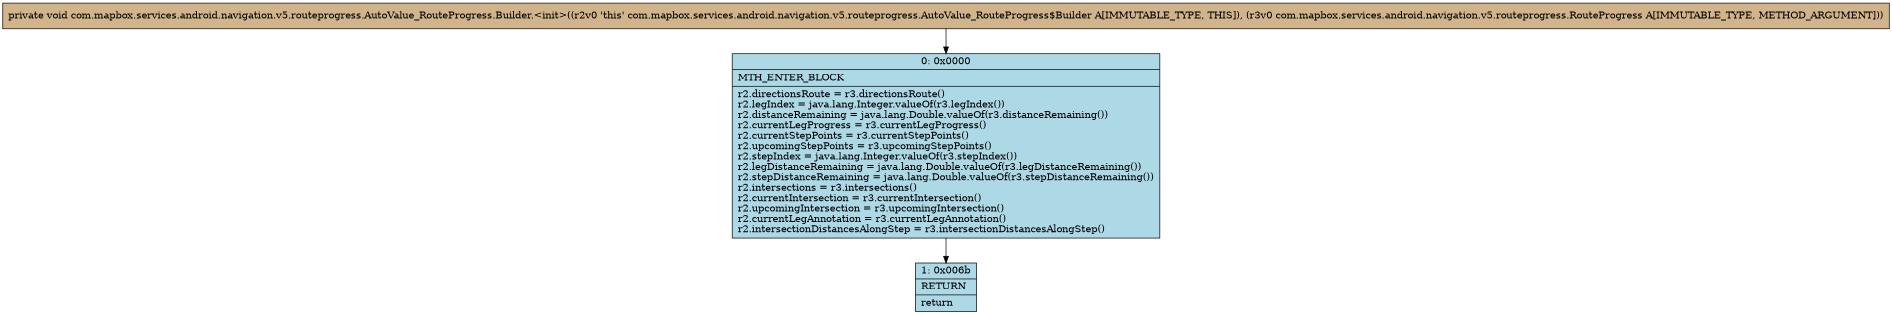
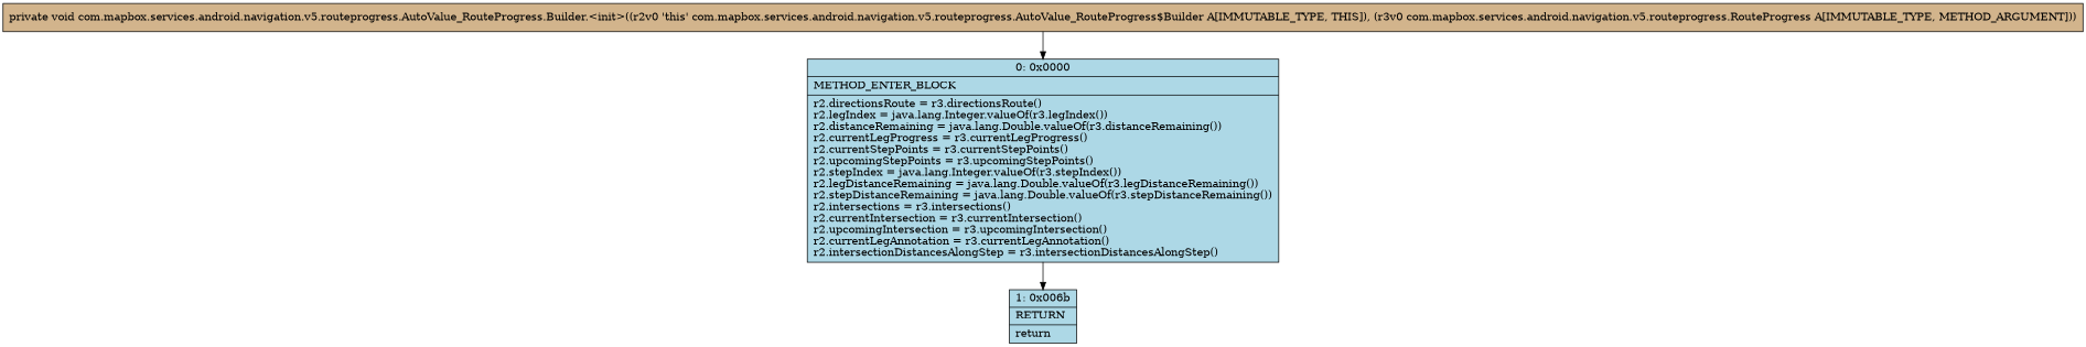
  digraph {
    node [shape=record style=filled fillcolor=lightblue]
-   n1 [label="{0\:\ 0x0000|MTH_ENTER_BLOCK\l|r2.directionsRoute = r3.directionsRoute()\lr2.legIndex = java.lang.Integer.valueOf(r3.legIndex())\lr2.distanceRemaining = java.lang.Double.valueOf(r3.distanceRemaining())\lr2.currentLegProgress = r3.currentLegProgress()\lr2.currentStepPoints = r3.currentStepPoints()\lr2.upcomingStepPoints = r3.upcomingStepPoints()\lr2.stepIndex = java.lang.Integer.valueOf(r3.stepIndex())\lr2.legDistanceRemaining = java.lang.Double.valueOf(r3.legDistanceRemaining())\lr2.stepDistanceRemaining = java.lang.Double.valueOf(r3.stepDistanceRemaining())\lr2.intersections = r3.intersections()\lr2.currentIntersection = r3.currentIntersection()\lr2.upcomingIntersection = r3.upcomingIntersection()\lr2.currentLegAnnotation = r3.currentLegAnnotation()\lr2.intersectionDistancesAlongStep = r3.intersectionDistancesAlongStep()\l}"]
+   n1 [label="{0\:\ 0x0000|METHOD_ENTER_BLOCK\l|r2.directionsRoute = r3.directionsRoute()\lr2.legIndex = java.lang.Integer.valueOf(r3.legIndex())\lr2.distanceRemaining = java.lang.Double.valueOf(r3.distanceRemaining())\lr2.currentLegProgress = r3.currentLegProgress()\lr2.currentStepPoints = r3.currentStepPoints()\lr2.upcomingStepPoints = r3.upcomingStepPoints()\lr2.stepIndex = java.lang.Integer.valueOf(r3.stepIndex())\lr2.legDistanceRemaining = java.lang.Double.valueOf(r3.legDistanceRemaining())\lr2.stepDistanceRemaining = java.lang.Double.valueOf(r3.stepDistanceRemaining())\lr2.intersections = r3.intersections()\lr2.currentIntersection = r3.currentIntersection()\lr2.upcomingIntersection = r3.upcomingIntersection()\lr2.currentLegAnnotation = r3.currentLegAnnotation()\lr2.intersectionDistancesAlongStep = r3.intersectionDistancesAlongStep()\l}"]
    n2 [label="{1\:\ 0x006b|RETURN\l|return\l}"]
    n3 [label="{private void com.mapbox.services.android.navigation.v5.routeprogress.AutoValue_RouteProgress.Builder.\<init\>((r2v0 'this' com.mapbox.services.android.navigation.v5.routeprogress.AutoValue_RouteProgress$Builder A[IMMUTABLE_TYPE, THIS]), (r3v0 com.mapbox.services.android.navigation.v5.routeprogress.RouteProgress A[IMMUTABLE_TYPE, METHOD_ARGUMENT])) }" fillcolor=tan]
    n1 -> n2
    n3 -> n1
  }
